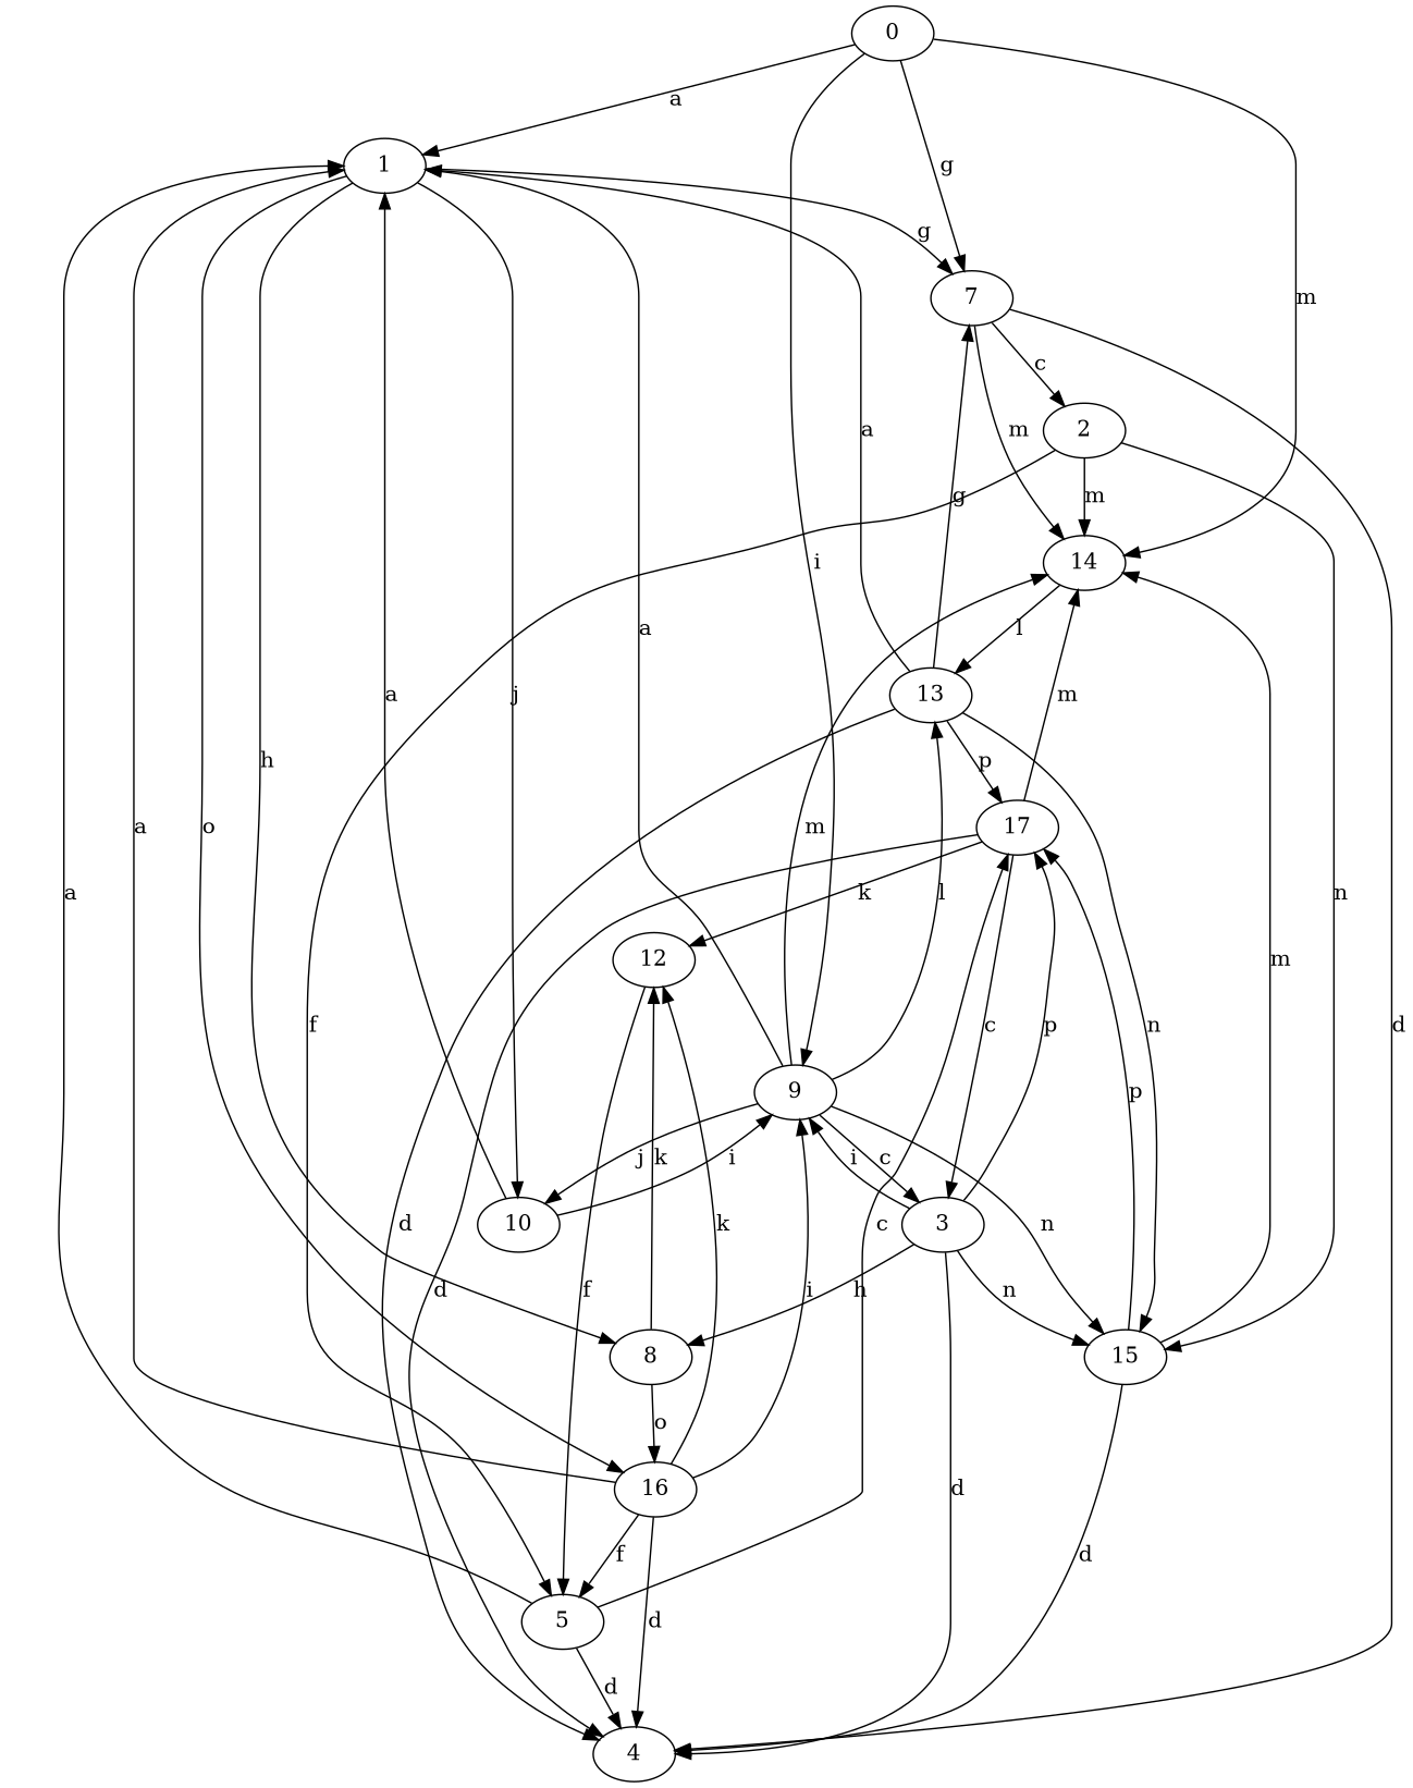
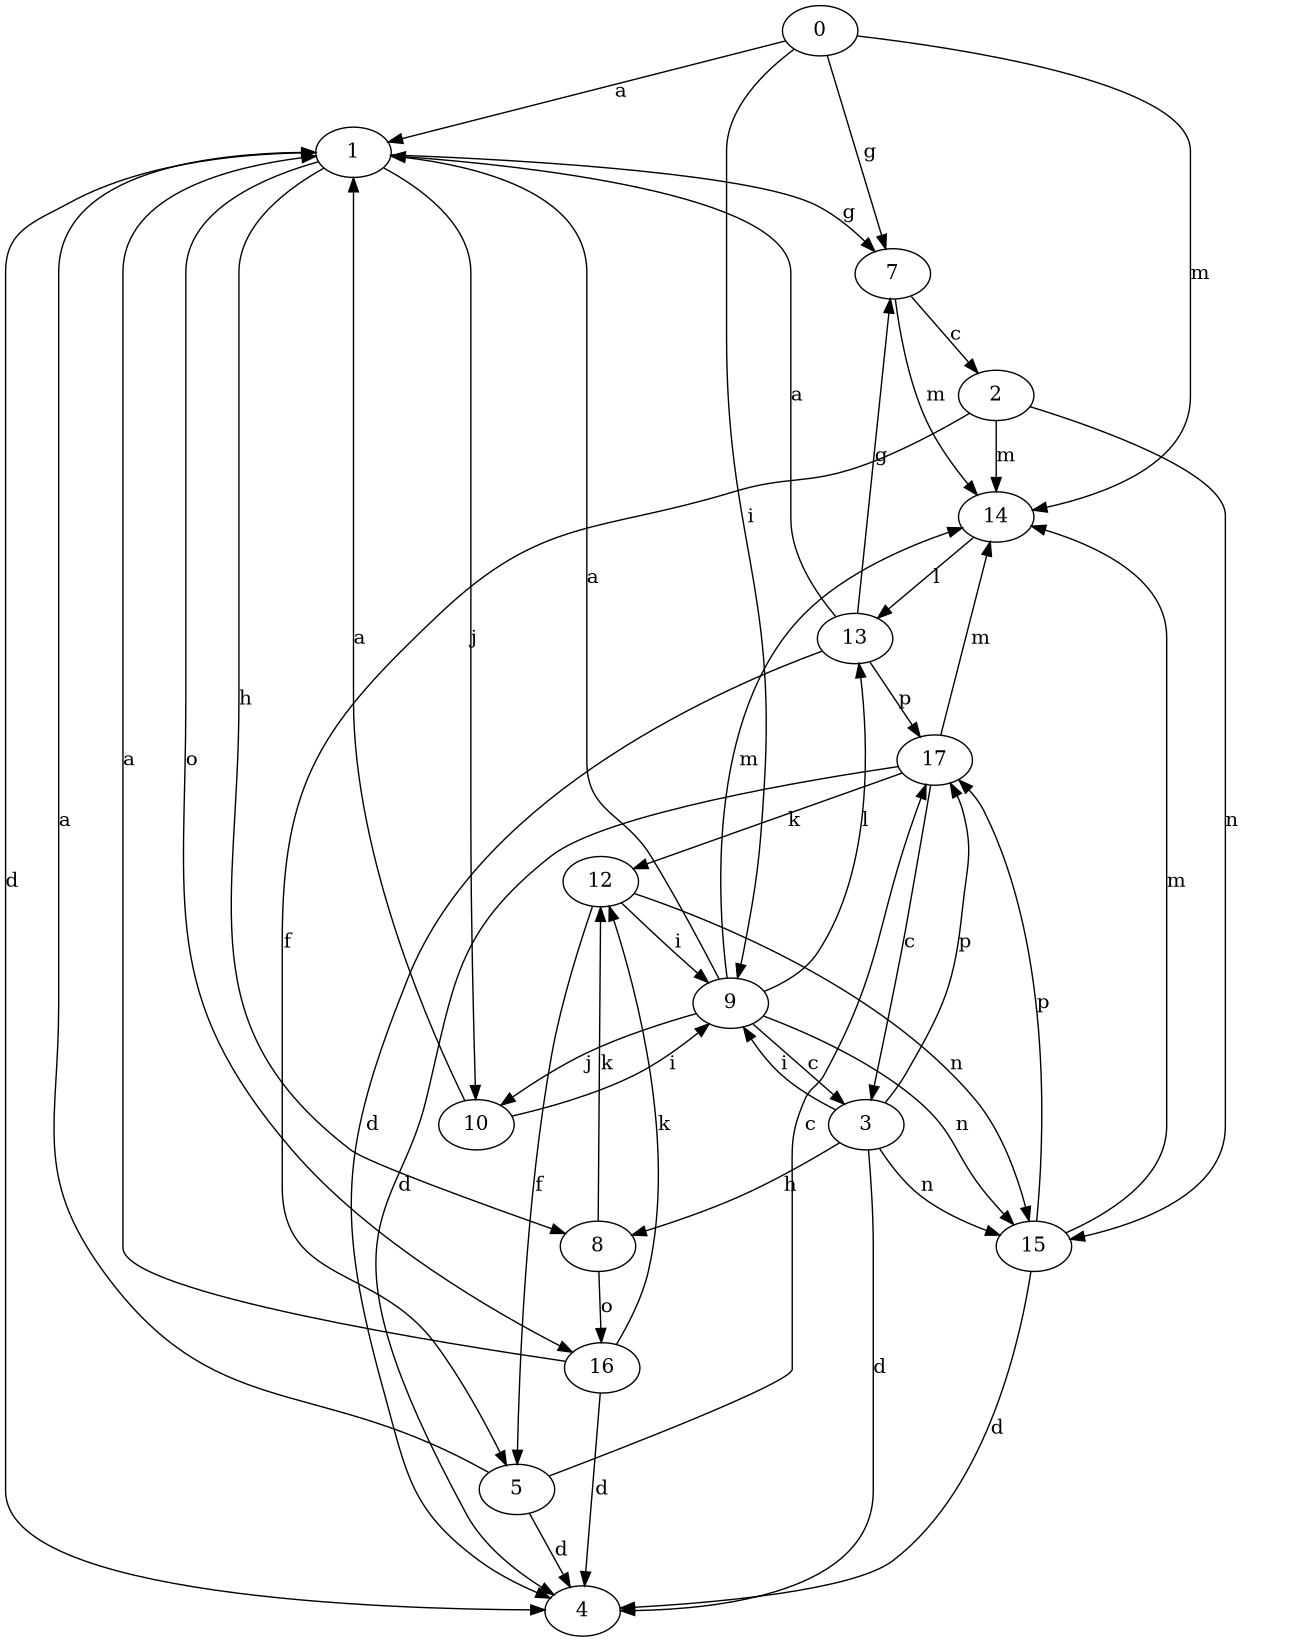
  strict digraph {
    0
    1
    7
    9
    14
    8
    10
    16
    2
    4
    15
    3
    13
    12
    5
    17
    0 -> 1 [label=a]
    0 -> 7 [label=g]
    0 -> 9 [label=i]
    0 -> 14 [label=m]
    1 -> 7 [label=g]
    1 -> 8 [label=h]
    1 -> 10 [label=j]
    1 -> 16 [label=o]
    7 -> 14 [label=m]
    7 -> 2 [label=c]
-   7 -> 4 [label=d]
+   1 -> 4 [label=d]
    9 -> 1 [label=a]
    9 -> 14 [label=m]
    9 -> 10 [label=j]
    9 -> 15 [label=n]
    9 -> 3 [label=c]
    9 -> 13 [label=l]
    14 -> 13 [label=l]
    8 -> 16 [label=o]
    8 -> 12 [label=k]
    10 -> 1 [label=a]
    10 -> 9 [label=i]
    16 -> 1 [label=a]
    16 -> 4 [label=d]
    16 -> 12 [label=k]
-   16 -> 5 [label=f]
    2 -> 14 [label=m]
    2 -> 15 [label=n]
    2 -> 5 [label=f]
    15 -> 14 [label=m]
    15 -> 4 [label=d]
    15 -> 17 [label=p]
    3 -> 9 [label=i]
    3 -> 8 [label=h]
    3 -> 4 [label=d]
    3 -> 15 [label=n]
    3 -> 17 [label=p]
    13 -> 1 [label=a]
    13 -> 7 [label=g]
    13 -> 4 [label=d]
    13 -> 17 [label=p]
-   16 -> 9 [label=i]
-   13 -> 15 [label=n]
+   12 -> 9 [label=i]
+   12 -> 15 [label=n]
    12 -> 5 [label=f]
    5 -> 1 [label=a]
    5 -> 4 [label=d]
    5 -> 17 [label=c]
    17 -> 14 [label=m]
    17 -> 4 [label=d]
    17 -> 3 [label=c]
    17 -> 12 [label=k]
  }
